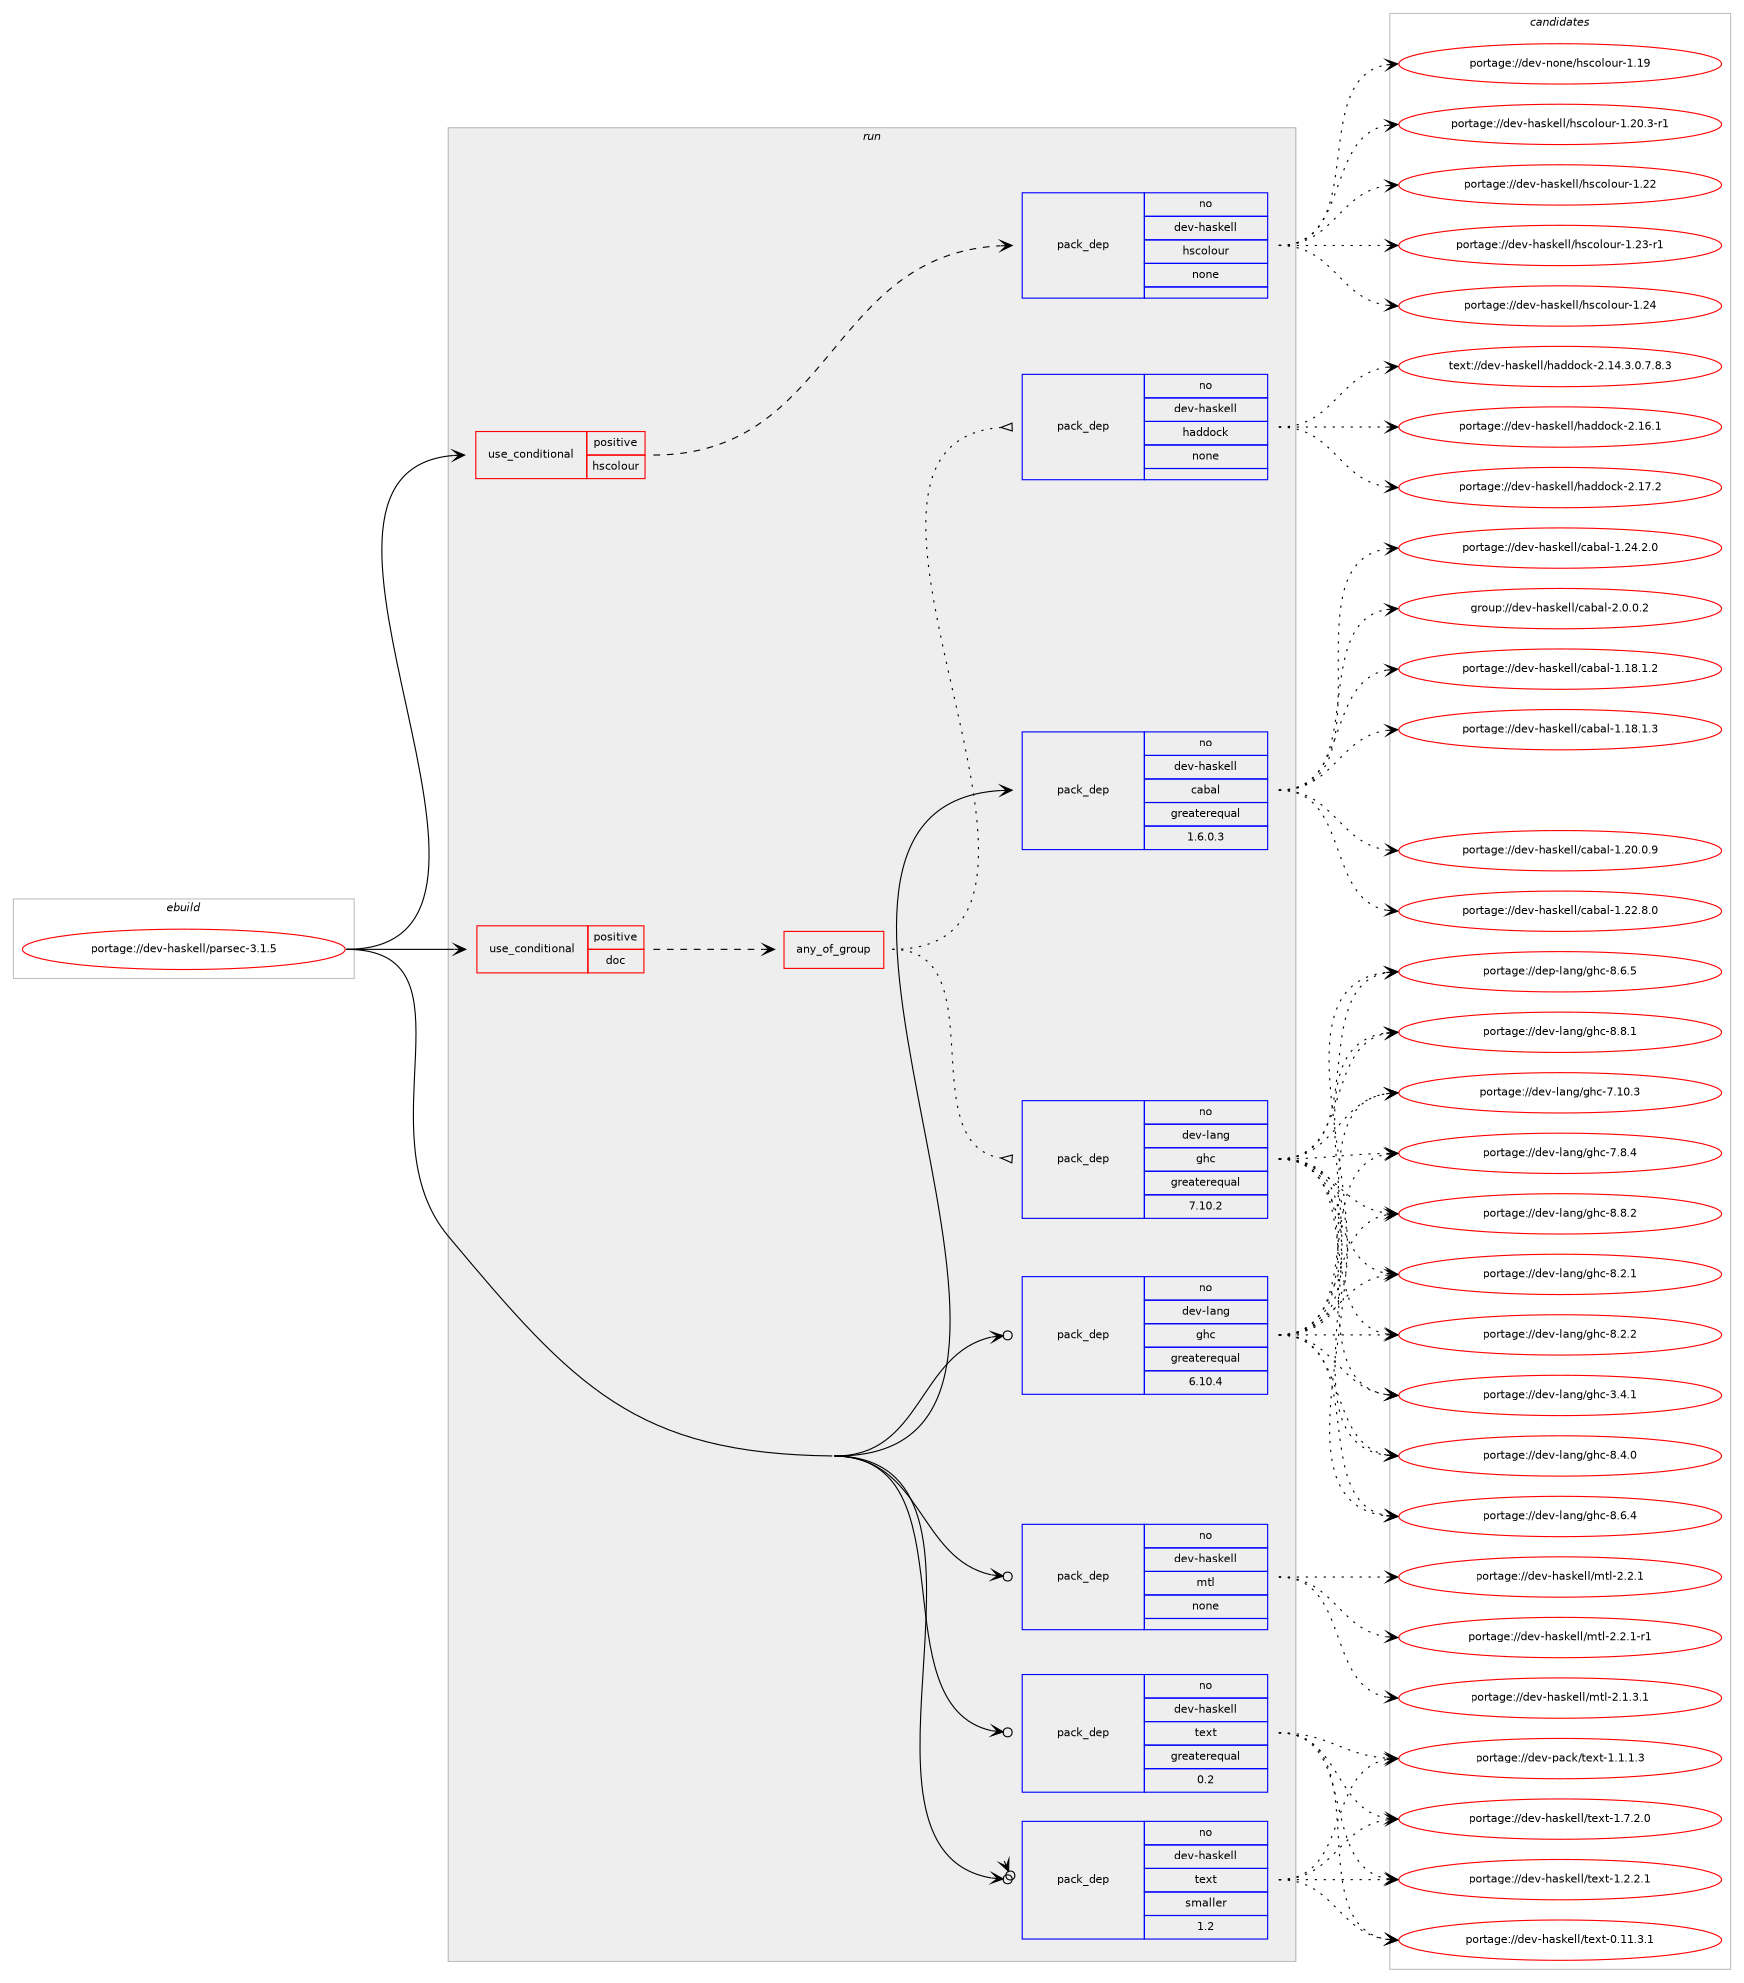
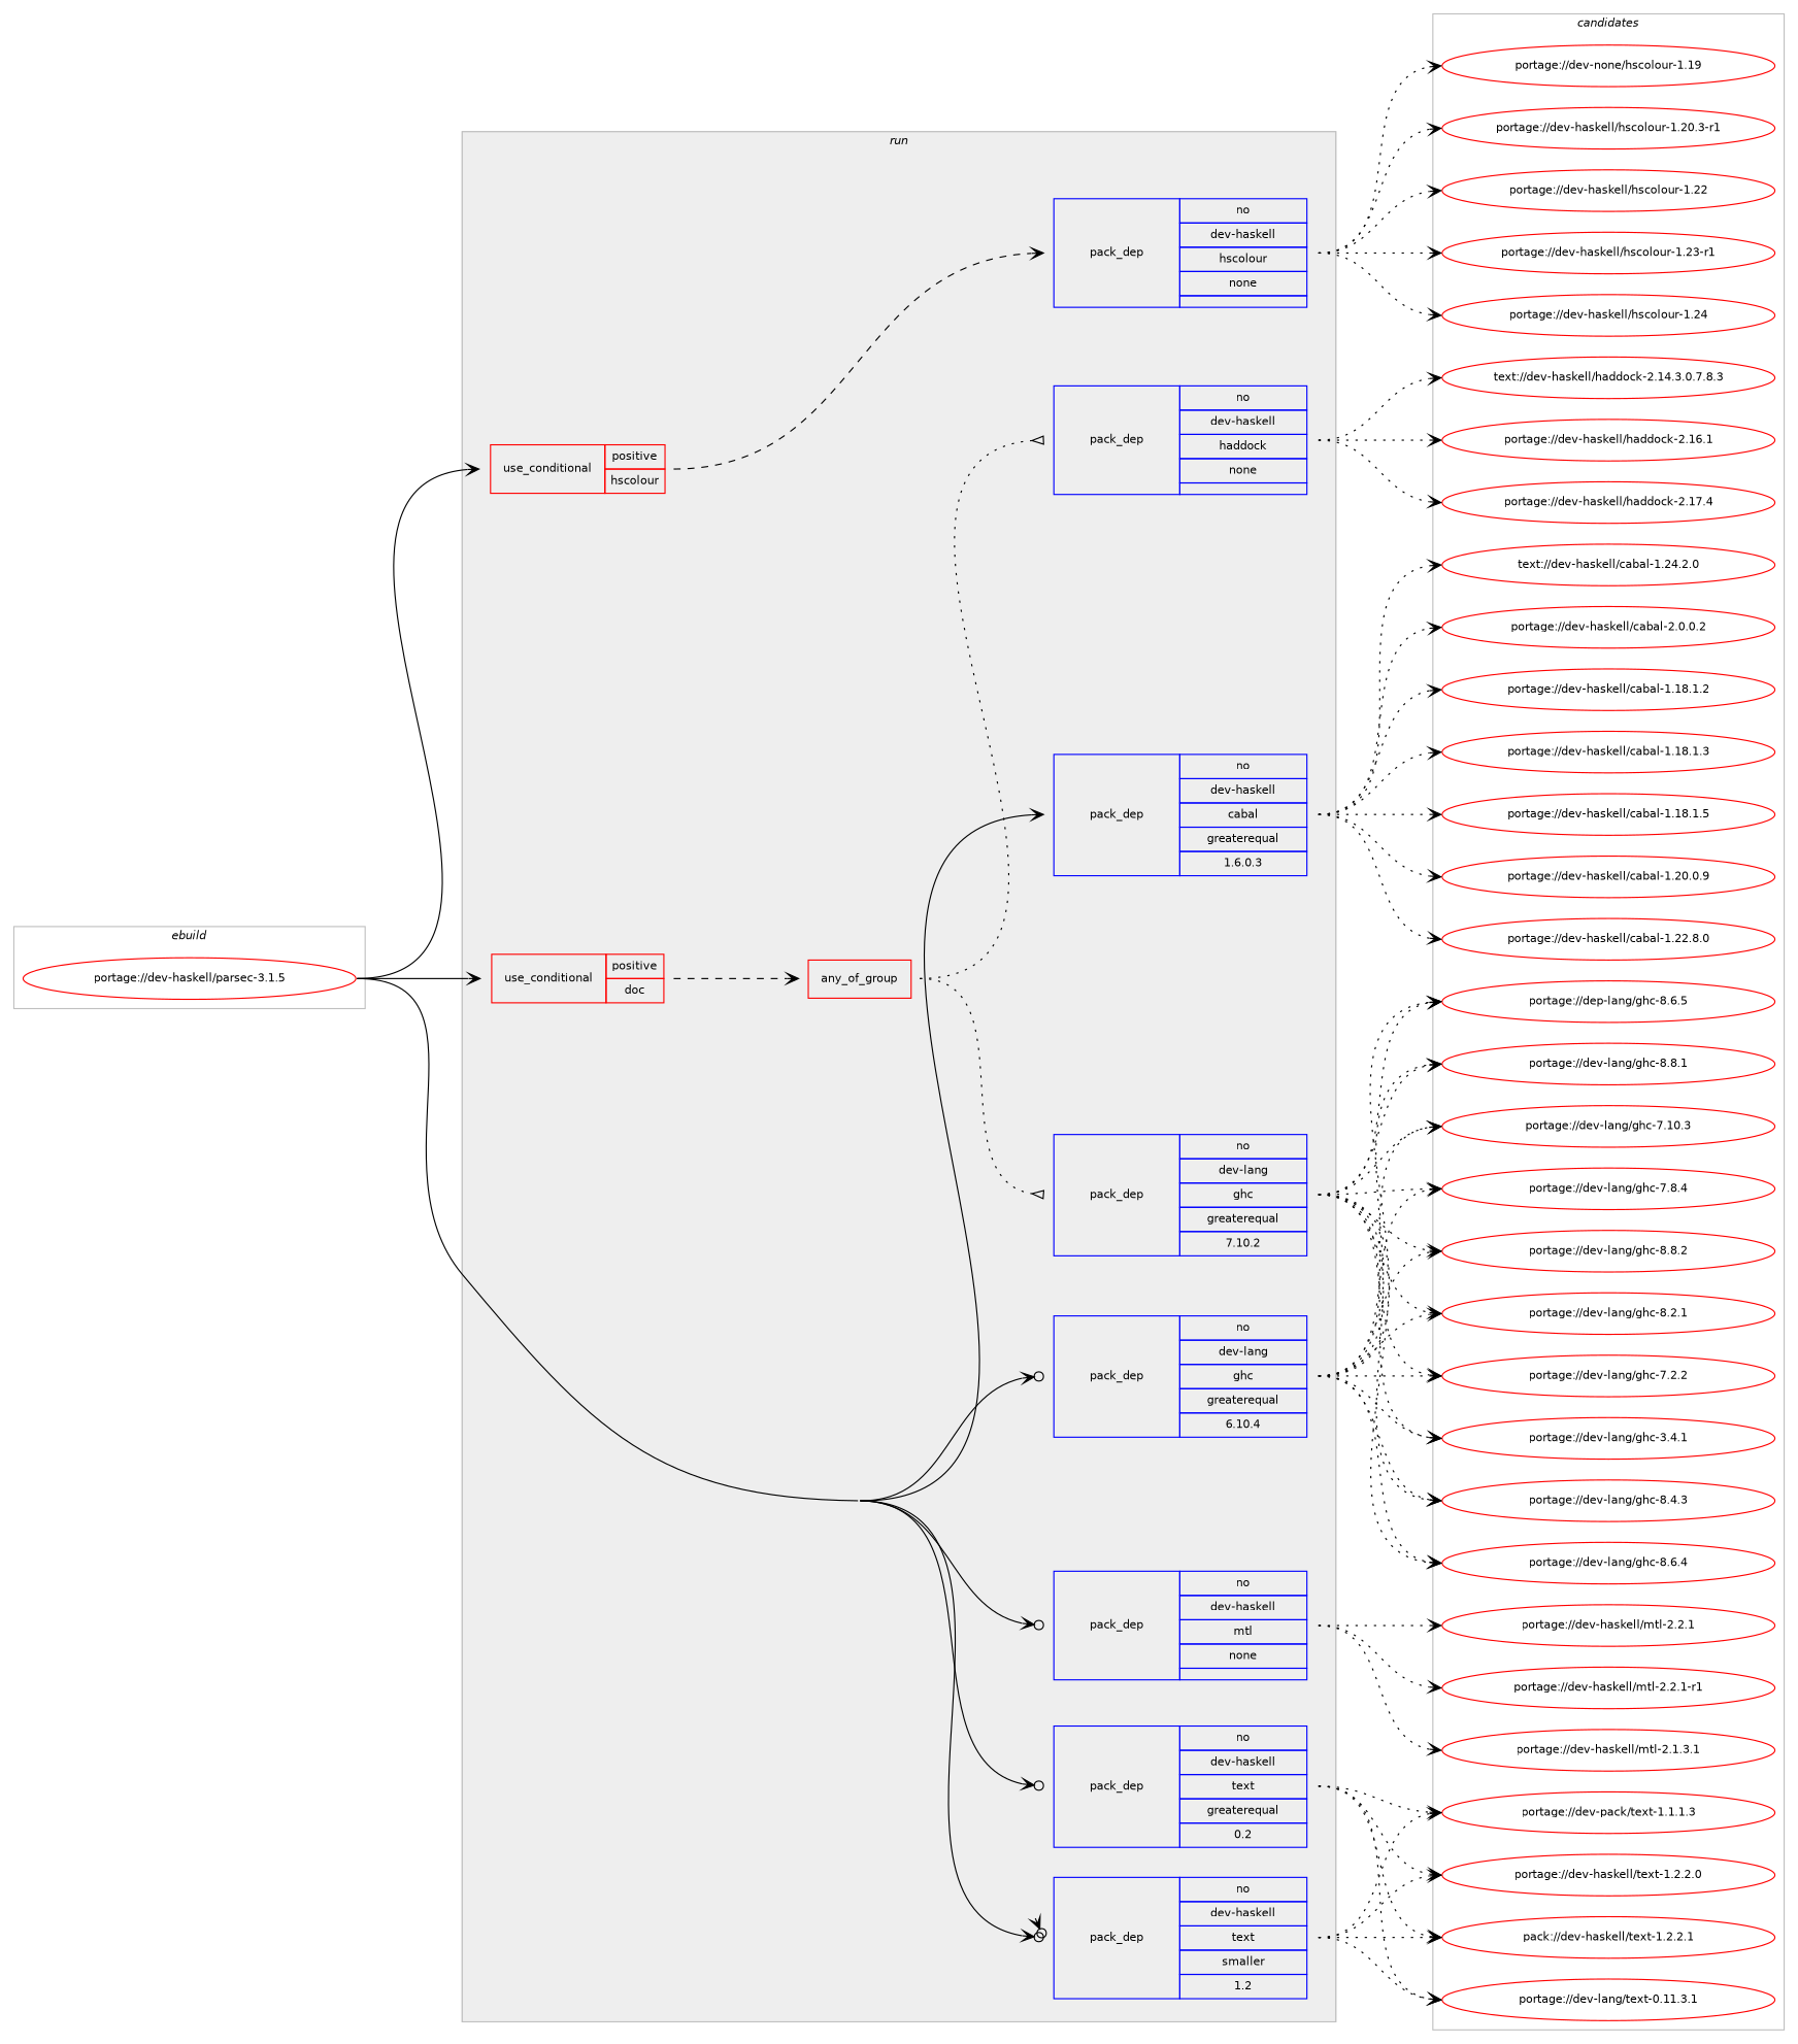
  digraph {
    compound=true
    concentrate=true
    fontname=Helvetica
    fontsize=10
    newrank=true
    rankdir=LR
    ranksep=1.5
    node [color=red fontname=Helvetica fontsize=10]
    edge [arrowhead=vee headport=w style=dotted tailport=e weight=100]
    n1 [label="portage://dev-haskell/parsec-3.1.5" width=4]
    n2 [color=blue label=<<TABLE BORDER="0" CELLBORDER="1" CELLSPACING="0" CELLPADDING="4" WIDTH="220"><TR><TD ROWSPAN="6" CELLPADDING="30">pack_dep</TD></TR><TR><TD WIDTH="110">no</TD></TR><TR><TD>dev-haskell</TD></TR><TR><TD>haddock</TD></TR><TR><TD>none</TD></TR><TR><TD></TD></TR></TABLE>> shape=none]
    n3 [color=blue label=<<TABLE BORDER="0" CELLBORDER="1" CELLSPACING="0" CELLPADDING="4" WIDTH="220"><TR><TD ROWSPAN="6" CELLPADDING="30">pack_dep</TD></TR><TR><TD WIDTH="110">no</TD></TR><TR><TD>dev-lang</TD></TR><TR><TD>ghc</TD></TR><TR><TD>greaterequal</TD></TR><TR><TD>7.10.2</TD></TR></TABLE>> shape=none]
    n4 [label=<<TABLE BORDER="0" CELLBORDER="1" CELLSPACING="0" CELLPADDING="4"><TR><TD CELLPADDING="10">any_of_group</TD></TR></TABLE>> shape=none]
    n5 [label=<<TABLE BORDER="0" CELLBORDER="1" CELLSPACING="0" CELLPADDING="4"><TR><TD ROWSPAN="3" CELLPADDING="10">use_conditional</TD></TR><TR><TD>positive</TD></TR><TR><TD>doc</TD></TR></TABLE>> shape=none]
    n6 [color=blue label=<<TABLE BORDER="0" CELLBORDER="1" CELLSPACING="0" CELLPADDING="4" WIDTH="220"><TR><TD ROWSPAN="6" CELLPADDING="30">pack_dep</TD></TR><TR><TD WIDTH="110">no</TD></TR><TR><TD>dev-haskell</TD></TR><TR><TD>hscolour</TD></TR><TR><TD>none</TD></TR><TR><TD></TD></TR></TABLE>> shape=none]
    n7 [label=<<TABLE BORDER="0" CELLBORDER="1" CELLSPACING="0" CELLPADDING="4"><TR><TD ROWSPAN="3" CELLPADDING="10">use_conditional</TD></TR><TR><TD>positive</TD></TR><TR><TD>hscolour</TD></TR></TABLE>> shape=none]
    n8 [color=blue label=<<TABLE BORDER="0" CELLBORDER="1" CELLSPACING="0" CELLPADDING="4" WIDTH="220"><TR><TD ROWSPAN="6" CELLPADDING="30">pack_dep</TD></TR><TR><TD WIDTH="110">no</TD></TR><TR><TD>dev-haskell</TD></TR><TR><TD>cabal</TD></TR><TR><TD>greaterequal</TD></TR><TR><TD>1.6.0.3</TD></TR></TABLE>> shape=none]
    n9 [color=blue label=<<TABLE BORDER="0" CELLBORDER="1" CELLSPACING="0" CELLPADDING="4" WIDTH="220"><TR><TD ROWSPAN="6" CELLPADDING="30">pack_dep</TD></TR><TR><TD WIDTH="110">no</TD></TR><TR><TD>dev-haskell</TD></TR><TR><TD>mtl</TD></TR><TR><TD>none</TD></TR><TR><TD></TD></TR></TABLE>> shape=none]
    n10 [color=blue label=<<TABLE BORDER="0" CELLBORDER="1" CELLSPACING="0" CELLPADDING="4" WIDTH="220"><TR><TD ROWSPAN="6" CELLPADDING="30">pack_dep</TD></TR><TR><TD WIDTH="110">no</TD></TR><TR><TD>dev-haskell</TD></TR><TR><TD>text</TD></TR><TR><TD>greaterequal</TD></TR><TR><TD>0.2</TD></TR></TABLE>> shape=none]
    n11 [color=blue label=<<TABLE BORDER="0" CELLBORDER="1" CELLSPACING="0" CELLPADDING="4" WIDTH="220"><TR><TD ROWSPAN="6" CELLPADDING="30">pack_dep</TD></TR><TR><TD WIDTH="110">no</TD></TR><TR><TD>dev-haskell</TD></TR><TR><TD>text</TD></TR><TR><TD>smaller</TD></TR><TR><TD>1.2</TD></TR></TABLE>> shape=none]
    n12 [color=blue label=<<TABLE BORDER="0" CELLBORDER="1" CELLSPACING="0" CELLPADDING="4" WIDTH="220"><TR><TD ROWSPAN="6" CELLPADDING="30">pack_dep</TD></TR><TR><TD WIDTH="110">no</TD></TR><TR><TD>dev-lang</TD></TR><TR><TD>ghc</TD></TR><TR><TD>greaterequal</TD></TR><TR><TD>6.10.4</TD></TR></TABLE>> shape=none]
    n13 [label="text://dev-haskell/haddock-2.14.3.0.7.8.3" width=4]
    n14 [label="portage://dev-haskell/haddock-2.16.1" width=4]
-   n15 [label="portage://dev-haskell/haddock-2.17.2" width=4]
+   n15 [label="portage://dev-haskell/haddock-2.17.4" width=4]
    n16 [label="portage://dev-lang/ghc-7.10.3" width=4]
    n17 [label="portage://dev-lang/ghc-7.8.4" width=4]
    n18 [label="portage://dev-lang/ghc-8.8.2" width=4]
    n19 [label="portage://dev-lang/ghc-8.2.1" width=4]
-   n20 [label="portage://dev-lang/ghc-8.2.2" width=4]
+   n20 [label="portage://dev-lang/ghc-7.2.2" width=4]
    n21 [label="portage://dev-lang/ghc-3.4.1" width=4]
-   n22 [label="portage://dev-lang/ghc-8.4.0" width=4]
+   n22 [label="portage://dev-lang/ghc-8.4.3" width=4]
    n23 [label="portage://dev-lang/ghc-8.6.4" width=4]
    n24 [label="portage://dep-lang/ghc-8.6.5" width=4]
    n25 [label="portage://dev-lang/ghc-8.8.1" width=4]
    n26 [label="portage://dev-none/hscolour-1.19" width=4]
    n27 [label="portage://dev-haskell/hscolour-1.20.3-r1" width=4]
    n28 [label="portage://dev-haskell/hscolour-1.22" width=4]
    n29 [label="portage://dev-haskell/hscolour-1.23-r1" width=4]
    n30 [label="portage://dev-haskell/hscolour-1.24" width=4]
    n31 [label="portage://dev-haskell/cabal-1.18.1.2" width=4]
    n32 [label="portage://dev-haskell/cabal-1.18.1.3" width=4]
+   n33 [label="portage://dev-haskell/cabal-1.18.1.5" width=4]
    n34 [label="portage://dev-haskell/cabal-1.20.0.9" width=4]
    n35 [label="portage://dev-haskell/cabal-1.22.8.0" width=4]
-   n36 [label="portage://dev-haskell/cabal-1.24.2.0" width=4]
-   n37 [label="group://dev-haskell/cabal-2.0.0.2" width=4]
+   n36 [label="text://dev-haskell/cabal-1.24.2.0" width=4]
+   n37 [label="portage://dev-haskell/cabal-2.0.0.2" width=4]
    n38 [label="portage://dev-haskell/mtl-2.1.3.1" width=4]
    n39 [label="portage://dev-haskell/mtl-2.2.1" width=4]
    n40 [label="portage://dev-haskell/mtl-2.2.1-r1" width=4]
-   n41 [label="portage://dev-haskell/text-0.11.3.1" width=4]
+   n41 [label="portage://dev-lang/text-0.11.3.1" width=4]
    n42 [label="portage://dev-pack/text-1.1.1.3" width=4]
-   n43 [label="portage://dev-haskell/text-1.7.2.0" width=4]
-   n44 [label="portage://dev-haskell/text-1.2.2.1" width=4]
+   n43 [label="portage://dev-haskell/text-1.2.2.0" width=4]
+   n44 [label="pack://dev-haskell/text-1.2.2.1" width=4]
    subgraph cluster_1 {
      color=gray
      label=<<i>ebuild</i>>
      rank=same
      n1
    }
    subgraph cluster_2 {
      color=gray
      label=<<i>dependencies</i>>
      subgraph cluster_3 {
        color=gray
        fillcolor="#eeeeee"
        label=<<i>compile</i>>
        style=filled
        subgraph sub_4 {
          color=gray
          fillcolor="#eeeeee"
          label=<<i>compile</i>>
          style=filled
          n5
          subgraph sub_5 {
            color=gray
            fillcolor="#eeeeee"
            label=<<i>compile</i>>
            style=filled
            n4
            subgraph sub_6 {
              color=gray
              fillcolor="#eeeeee"
              label=<<i>compile</i>>
              style=filled
              n2
            }
            subgraph sub_7 {
              color=gray
              fillcolor="#eeeeee"
              label=<<i>compile</i>>
              style=filled
              n3
            }
          }
        }
        subgraph sub_8 {
          color=gray
          fillcolor="#eeeeee"
          label=<<i>compile</i>>
          style=filled
          n7
          subgraph sub_9 {
            color=gray
            fillcolor="#eeeeee"
            label=<<i>compile</i>>
            style=filled
            n6
          }
        }
        subgraph sub_10 {
          color=gray
          fillcolor="#eeeeee"
          label=<<i>compile</i>>
          style=filled
          n8
        }
      }
      subgraph cluster_11 {
        color=gray
        fillcolor="#eeeeee"
        label=<<i>compile and run</i>>
        style=filled
        subgraph sub_12 {
          color=gray
          fillcolor="#eeeeee"
          label=<<i>compile and run</i>>
          style=filled
          n9
        }
        subgraph sub_13 {
          color=gray
          fillcolor="#eeeeee"
          label=<<i>compile and run</i>>
          style=filled
          n10
        }
        subgraph sub_14 {
          color=gray
          fillcolor="#eeeeee"
          label=<<i>compile and run</i>>
          style=filled
          n11
        }
        subgraph sub_15 {
          color=gray
          fillcolor="#eeeeee"
          label=<<i>compile and run</i>>
          style=filled
          n12
        }
      }
      subgraph cluster_16 {
        color=gray
        fillcolor="#eeeeee"
        label=<<i>run</i>>
        style=filled
      }
    }
    subgraph cluster_17 {
      color=gray
      label=<<i>candidates</i>>
      rank=same
      subgraph sub_18 {
        color=black
        label=<<i>candidates</i>>
        nodesep=1
        rank=same
        n13
        n14
        n15
      }
      subgraph sub_19 {
        color=black
        label=<<i>candidates</i>>
        nodesep=1
        rank=same
        n16
        n17
        n18
        n19
        n20
        n21
        n22
        n23
        n24
        n25
      }
      subgraph sub_20 {
        color=black
        label=<<i>candidates</i>>
        nodesep=1
        rank=same
        n26
        n27
        n28
        n29
        n30
      }
      subgraph sub_21 {
        color=black
        label=<<i>candidates</i>>
        nodesep=1
        rank=same
        n31
        n32
+       n33
        n34
        n35
        n36
        n37
      }
      subgraph sub_22 {
        color=black
        label=<<i>candidates</i>>
        nodesep=1
        rank=same
        n38
        n39
        n40
      }
      subgraph sub_23 {
        color=black
        label=<<i>candidates</i>>
        nodesep=1
        rank=same
        n41
        n42
        n43
        n44
      }
      subgraph sub_24 {
        color=black
        label=<<i>candidates</i>>
        nodesep=1
        rank=same
        n16
        n17
        n18
        n19
        n20
        n21
        n22
        n23
        n24
        n25
      }
      subgraph sub_25 {
        color=black
        label=<<i>candidates</i>>
        nodesep=1
        rank=same
        n41
        n42
        n43
        n44
      }
    }
    n1 -> n5 [style=solid weight=20]
    n1 -> n7 [style=solid weight=20]
    n1 -> n8 [style=solid weight=20]
    n1 -> n9 [arrowhead=odotvee style=solid weight=20]
    n1 -> n10 [arrowhead=odotvee style=solid weight=20]
    n1 -> n11 [arrowhead=odotvee style=solid weight=20]
    n1 -> n12 [arrowhead=odotvee style=solid weight=20]
    n2 -> n13
    n2 -> n14
    n2 -> n15
    n3 -> n16
    n3 -> n17
    n3 -> n18
    n3 -> n19
    n3 -> n20
    n3 -> n21
    n3 -> n22
    n3 -> n23
    n3 -> n24
    n3 -> n25
    n4 -> n2 [arrowhead=oinv weight=20]
    n4 -> n3 [arrowhead=oinv weight=20]
    n5 -> n4 [style=dashed weight=20]
    n6 -> n26
    n6 -> n27
    n6 -> n28
    n6 -> n29
    n6 -> n30
    n7 -> n6 [style=dashed weight=20]
    n8 -> n31
    n8 -> n32
+   n8 -> n33
    n8 -> n34
    n8 -> n35
    n8 -> n36
    n8 -> n37
    n9 -> n38
    n9 -> n39
    n9 -> n40
    n10 -> n41
    n10 -> n42
    n10 -> n43
    n10 -> n44
    n11 -> n41
    n11 -> n42
    n11 -> n43
    n11 -> n44
    n12 -> n16
    n12 -> n17
    n12 -> n18
    n12 -> n19
    n12 -> n20
    n12 -> n21
    n12 -> n22
    n12 -> n23
    n12 -> n24
    n12 -> n25
  }
